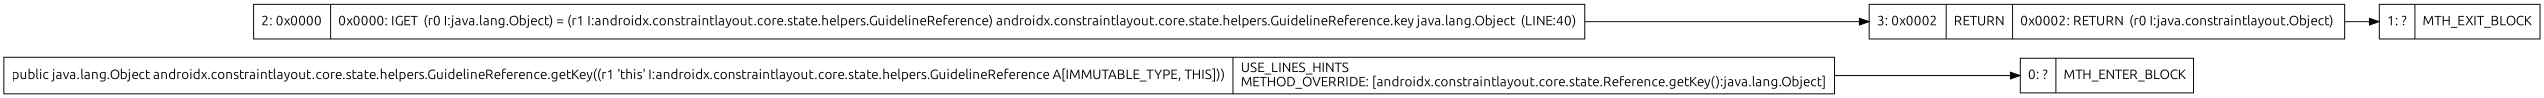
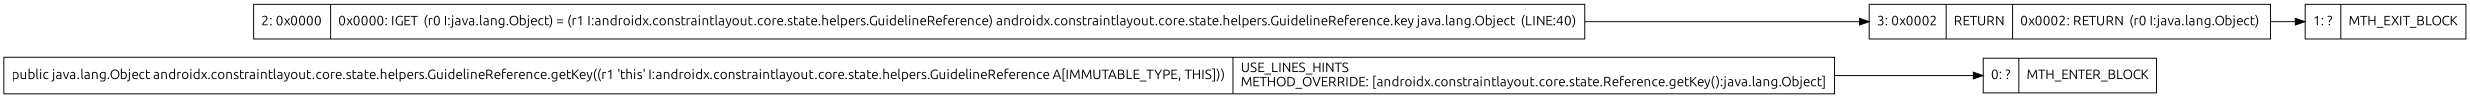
  digraph {
    fontname=Ubuntu
    rankdir=LR
    node [fontname=Ubuntu shape=record]
    edge [fontname=Ubuntu]
    n1 [label="{0\:\ ?|MTH_ENTER_BLOCK\l}"]
    n2 [label="{2\:\ 0x0000|0x0000: IGET  (r0 I:java.lang.Object) = (r1 I:androidx.constraintlayout.core.state.helpers.GuidelineReference) androidx.constraintlayout.core.state.helpers.GuidelineReference.key java.lang.Object  (LINE:40)\l}"]
-   n3 [label="{3\:\ 0x0002|RETURN\l|0x0002: RETURN  (r0 I:java.constraintlayout.Object) \l}"]
+   n3 [label="{3\:\ 0x0002|RETURN\l|0x0002: RETURN  (r0 I:java.lang.Object) \l}"]
    n4 [label="{1\:\ ?|MTH_EXIT_BLOCK\l}"]
    n5 [label="{public java.lang.Object androidx.constraintlayout.core.state.helpers.GuidelineReference.getKey((r1 'this' I:androidx.constraintlayout.core.state.helpers.GuidelineReference A[IMMUTABLE_TYPE, THIS]))  | USE_LINES_HINTS\lMETHOD_OVERRIDE: [androidx.constraintlayout.core.state.Reference.getKey():java.lang.Object]\l}"]
    n2 -> n3
    n3 -> n4
    n5 -> n1
  }
